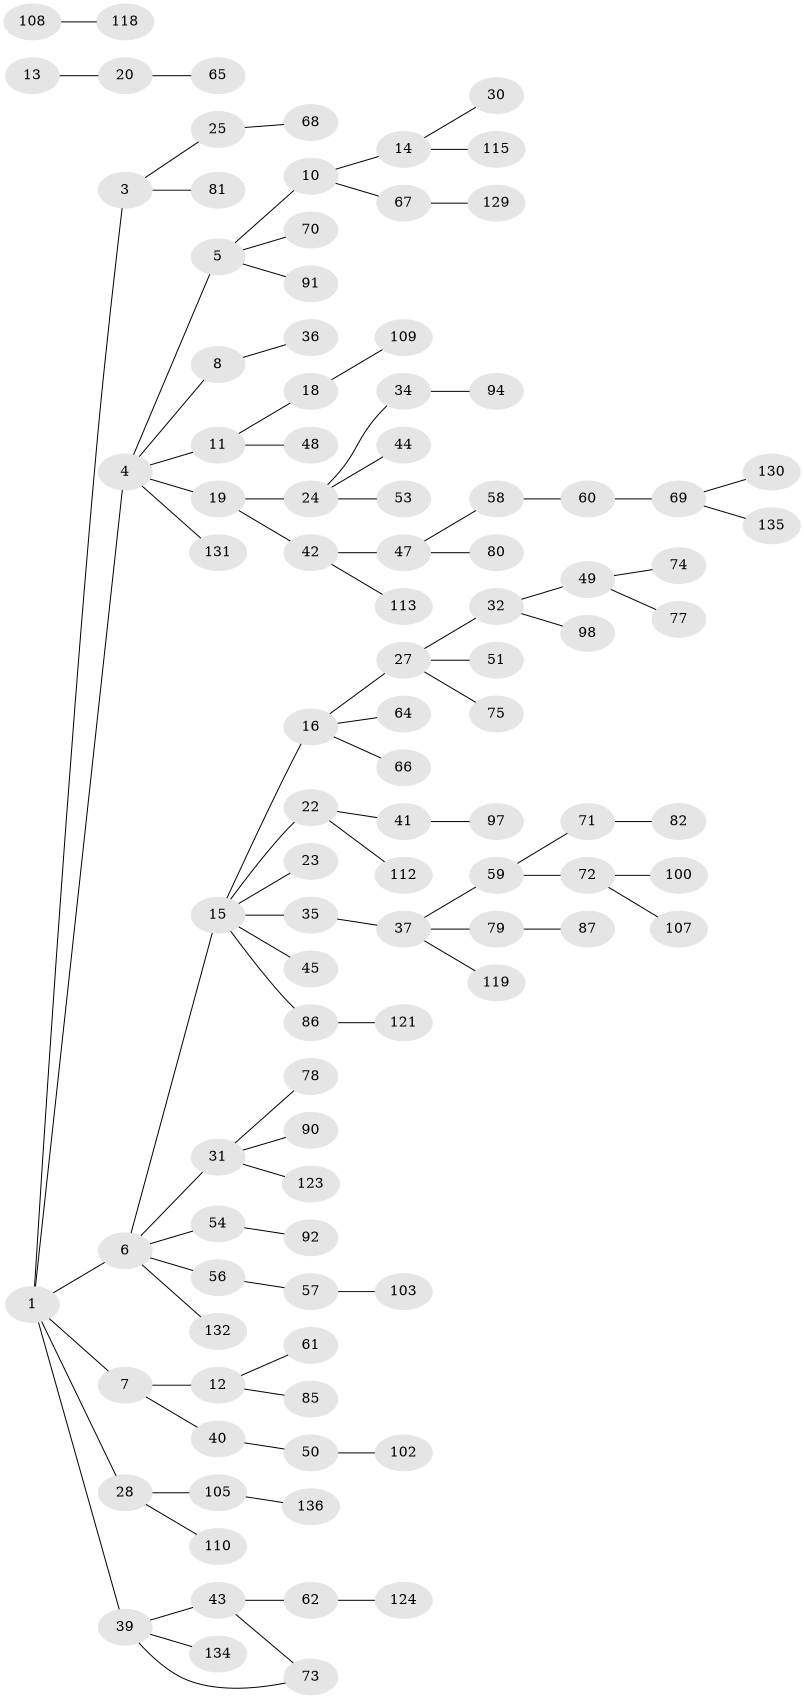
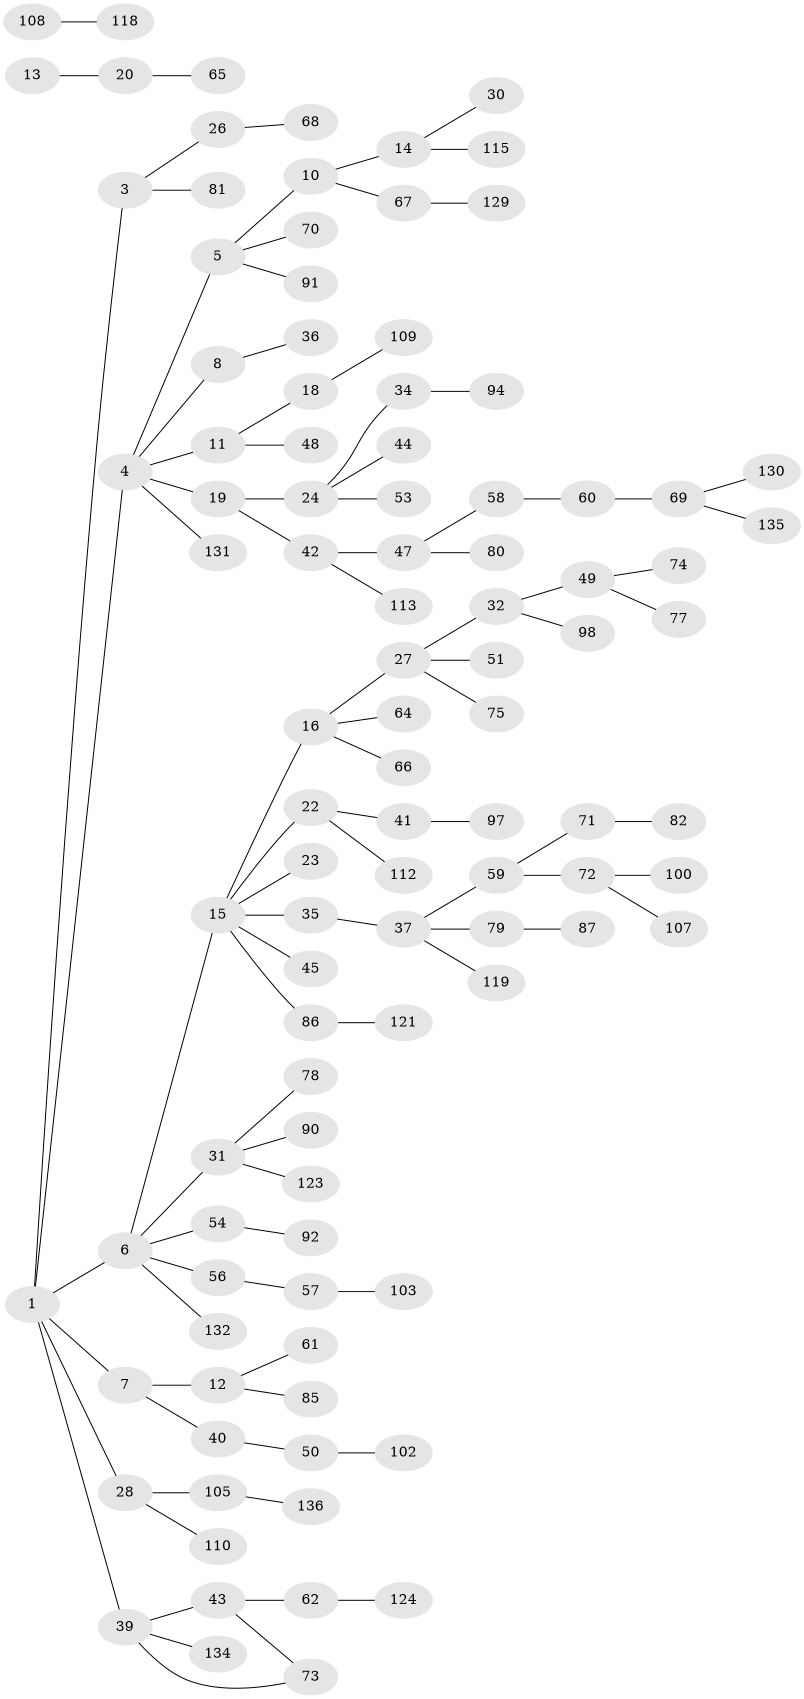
  graph {
    rankdir=LR
    node [color=gray90 style=filled]
    1 [super="+2"]
    3
    4 [super="+29+101"]
    6 [super="+9+17"]
    7
    28
    39
-   26 [label=25]
+   26
    81
    5
    8
    11
    19 [super="+117+21"]
    131
    15 [super="+63+25"]
    31
    54
    56 [super="+114+89"]
    132
    12
    40
    105
    110
    43 [super="+46"]
    134
    73
    68
    10
    70
    91 [super="+126+96"]
    36
    18 [super="+88"]
    48
    24
    42
    14
    67 [super="+122"]
    16
    22
    23
    35 [super="+138+95"]
    45
    86
    78
    90
    123 [super="+127"]
    92
    57 [super="+84"]
    61
    85
    50 [super="+116+83"]
    13
    20
    30 [super="+125"]
    115
    129
    109
    65
    27 [super="+38"]
    64
    66
    41
    112
    37
    121
    32 [super="+93"]
    51 [super="+142"]
    75
    34
    44 [super="+120"]
    53
    47 [super="+141+104"]
    113 [super="+143"]
    97
    94
    49 [super="+76+55"]
    98
    136
    74 [super="+144"]
    77
    59
    79 [super="+106"]
    119
    71
    72
    87
    62
    108
    118
    102
    58
    80
    124
    60
    103
    69
    82
    100
    107
    130
    135
    1 -- 3
    1 -- 4
    1 -- 6
    1 -- 7
    1 -- 28
    1 -- 39
    3 -- 26
    3 -- 81
    4 -- 5
    4 -- 8
    4 -- 11
    4 -- 19
    4 -- 131
    6 -- 15
    6 -- 31
    6 -- 54
    6 -- 56
    6 -- 132
    7 -- 12
    7 -- 40
    28 -- 105
    28 -- 110
    39 -- 43
    39 -- 134
    39 -- 73
    26 -- 68
    5 -- 10
    5 -- 70
    5 -- 91
    8 -- 36
    11 -- 18
    11 -- 48
    19 -- 24
    19 -- 42
    15 -- 16
    15 -- 22
    15 -- 23
    15 -- 35
    15 -- 45
    15 -- 86
    31 -- 78
    31 -- 90
    31 -- 123
    54 -- 92
    56 -- 57
    12 -- 61
    12 -- 85
    40 -- 50
    105 -- 136
    43 -- 73
    43 -- 62
    10 -- 14
    10 -- 67
    18 -- 109
    24 -- 34
    24 -- 44
    24 -- 53
    42 -- 47
    42 -- 113
    14 -- 30
    14 -- 115
    67 -- 129
    16 -- 27
    16 -- 64
    16 -- 66
    22 -- 41
    22 -- 112
    35 -- 37
    86 -- 121
    57 -- 103
    50 -- 102
    13 -- 20
    20 -- 65
    27 -- 32
    27 -- 51
    27 -- 75
    41 -- 97
    37 -- 59
    37 -- 79
    37 -- 119
    32 -- 49
    32 -- 98
    34 -- 94
    47 -- 58
    47 -- 80
    49 -- 74
    49 -- 77
    59 -- 71
    59 -- 72
    79 -- 87
    71 -- 82
    72 -- 100
    72 -- 107
    62 -- 124
    108 -- 118
    58 -- 60
    60 -- 69
    69 -- 130
    69 -- 135
  }
